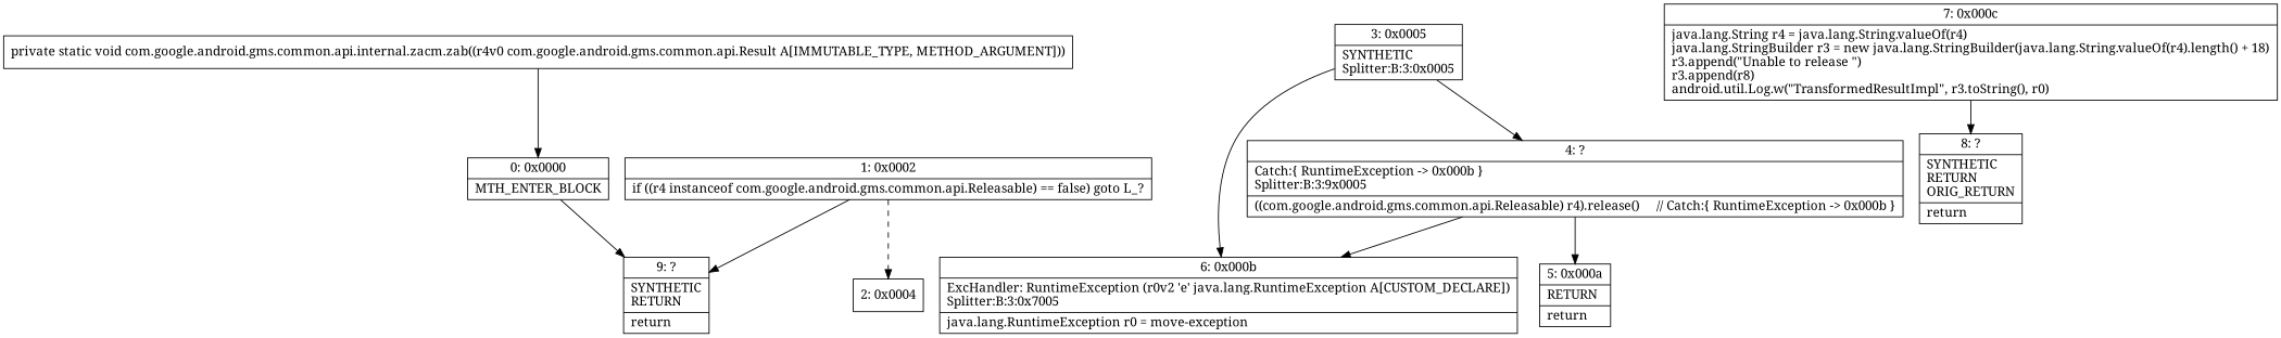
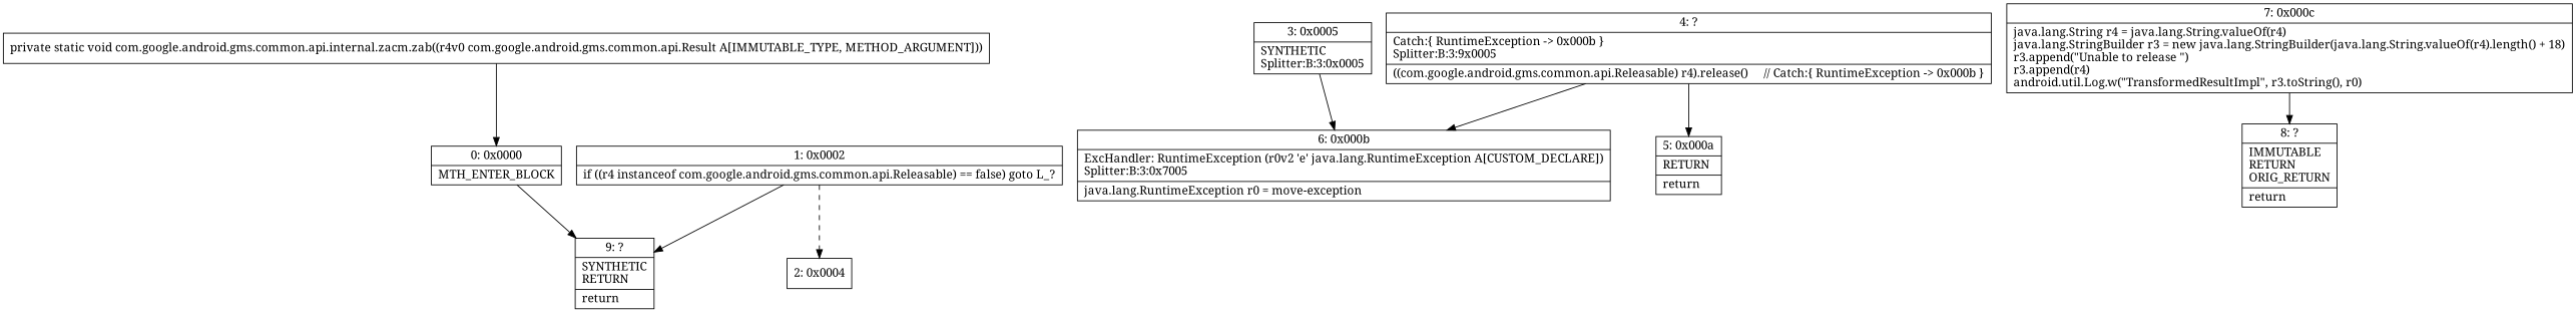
  digraph {
    fontname="Noto Serif"
    node [fontname="Noto Serif" shape=record]
    edge [fontname="Noto Serif"]
    n1 [label="{0\:\ 0x0000|MTH_ENTER_BLOCK\l}"]
    n2 [label="{9\:\ ?|SYNTHETIC\lRETURN\l|return\l}"]
    n3 [label="{1\:\ 0x0002|if ((r4 instanceof com.google.android.gms.common.api.Releasable) == false) goto L_?\l}"]
    n4 [label="{2\:\ 0x0004}"]
    n5 [label="{3\:\ 0x0005|SYNTHETIC\lSplitter:B:3:0x0005\l}"]
    n6 [label="{4\:\ ?|Catch:\{ RuntimeException \-\> 0x000b \}\lSplitter:B:3:9x0005\l|((com.google.android.gms.common.api.Releasable) r4).release()     \/\/ Catch:\{ RuntimeException \-\> 0x000b \}\l}"]
    n7 [label="{6\:\ 0x000b|ExcHandler: RuntimeException (r0v2 'e' java.lang.RuntimeException A[CUSTOM_DECLARE])\lSplitter:B:3:0x7005\l|java.lang.RuntimeException r0 = move\-exception\l}"]
    n8 [label="{5\:\ 0x000a|RETURN\l|return\l}"]
-   n9 [label="{7\:\ 0x000c|java.lang.String r4 = java.lang.String.valueOf(r4)\ljava.lang.StringBuilder r3 = new java.lang.StringBuilder(java.lang.String.valueOf(r4).length() + 18)\lr3.append(\"Unable to release \")\lr3.append(r8)\landroid.util.Log.w(\"TransformedResultImpl\", r3.toString(), r0)\l}"]
-   n10 [label="{8\:\ ?|SYNTHETIC\lRETURN\lORIG_RETURN\l|return\l}"]
+   n9 [label="{7\:\ 0x000c|java.lang.String r4 = java.lang.String.valueOf(r4)\ljava.lang.StringBuilder r3 = new java.lang.StringBuilder(java.lang.String.valueOf(r4).length() + 18)\lr3.append(\"Unable to release \")\lr3.append(r4)\landroid.util.Log.w(\"TransformedResultImpl\", r3.toString(), r0)\l}"]
+   n10 [label="{8\:\ ?|IMMUTABLE\lRETURN\lORIG_RETURN\l|return\l}"]
    n11 [label="{private static void com.google.android.gms.common.api.internal.zacm.zab((r4v0 com.google.android.gms.common.api.Result A[IMMUTABLE_TYPE, METHOD_ARGUMENT])) }"]
    n1 -> n2
    n3 -> n2
    n3 -> n4 [style=dashed]
-   n5 -> n6
    n5 -> n7
    n6 -> n7
    n6 -> n8
    n9 -> n10
    n11 -> n1
  }
